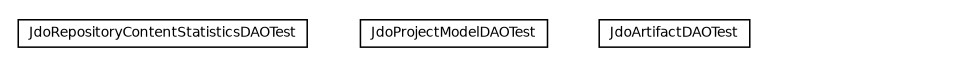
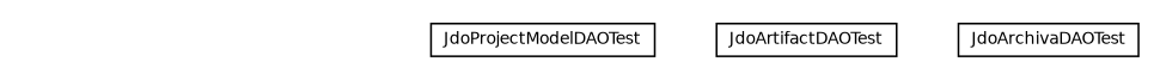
  digraph {
    node [fontcolor=black fontname=Helvetica fontsize=9.0 shape=plaintext]
-   n1 [label=<<table border="0" cellborder="1" cellspacing="0" cellpadding="2" port="p" href="./JdoRepositoryContentStatisticsDAOTest.html"> 		<tr><td><table border="0" cellspacing="0" cellpadding="1"> 			<tr><td> JdoRepositoryContentStatisticsDAOTest </td></tr> 		</table></td></tr> 		</table>>]
    n2 [label=<<table border="0" cellborder="1" cellspacing="0" cellpadding="2" port="p" href="./JdoProjectModelDAOTest.html"> 		<tr><td><table border="0" cellspacing="0" cellpadding="1"> 			<tr><td> JdoProjectModelDAOTest </td></tr> 		</table></td></tr> 		</table>>]
    n3 [label=<<table border="0" cellborder="1" cellspacing="0" cellpadding="2" port="p" href="./JdoArtifactDAOTest.html"> 		<tr><td><table border="0" cellspacing="0" cellpadding="1"> 			<tr><td> JdoArtifactDAOTest </td></tr> 		</table></td></tr> 		</table>>]
+   n4 [label=<<table border="0" cellborder="1" cellspacing="0" cellpadding="2" port="p" href="./JdoArchivaDAOTest.html"> 		<tr><td><table border="0" cellspacing="0" cellpadding="1"> 			<tr><td> JdoArchivaDAOTest </td></tr> 		</table></td></tr> 		</table>>]
  }
